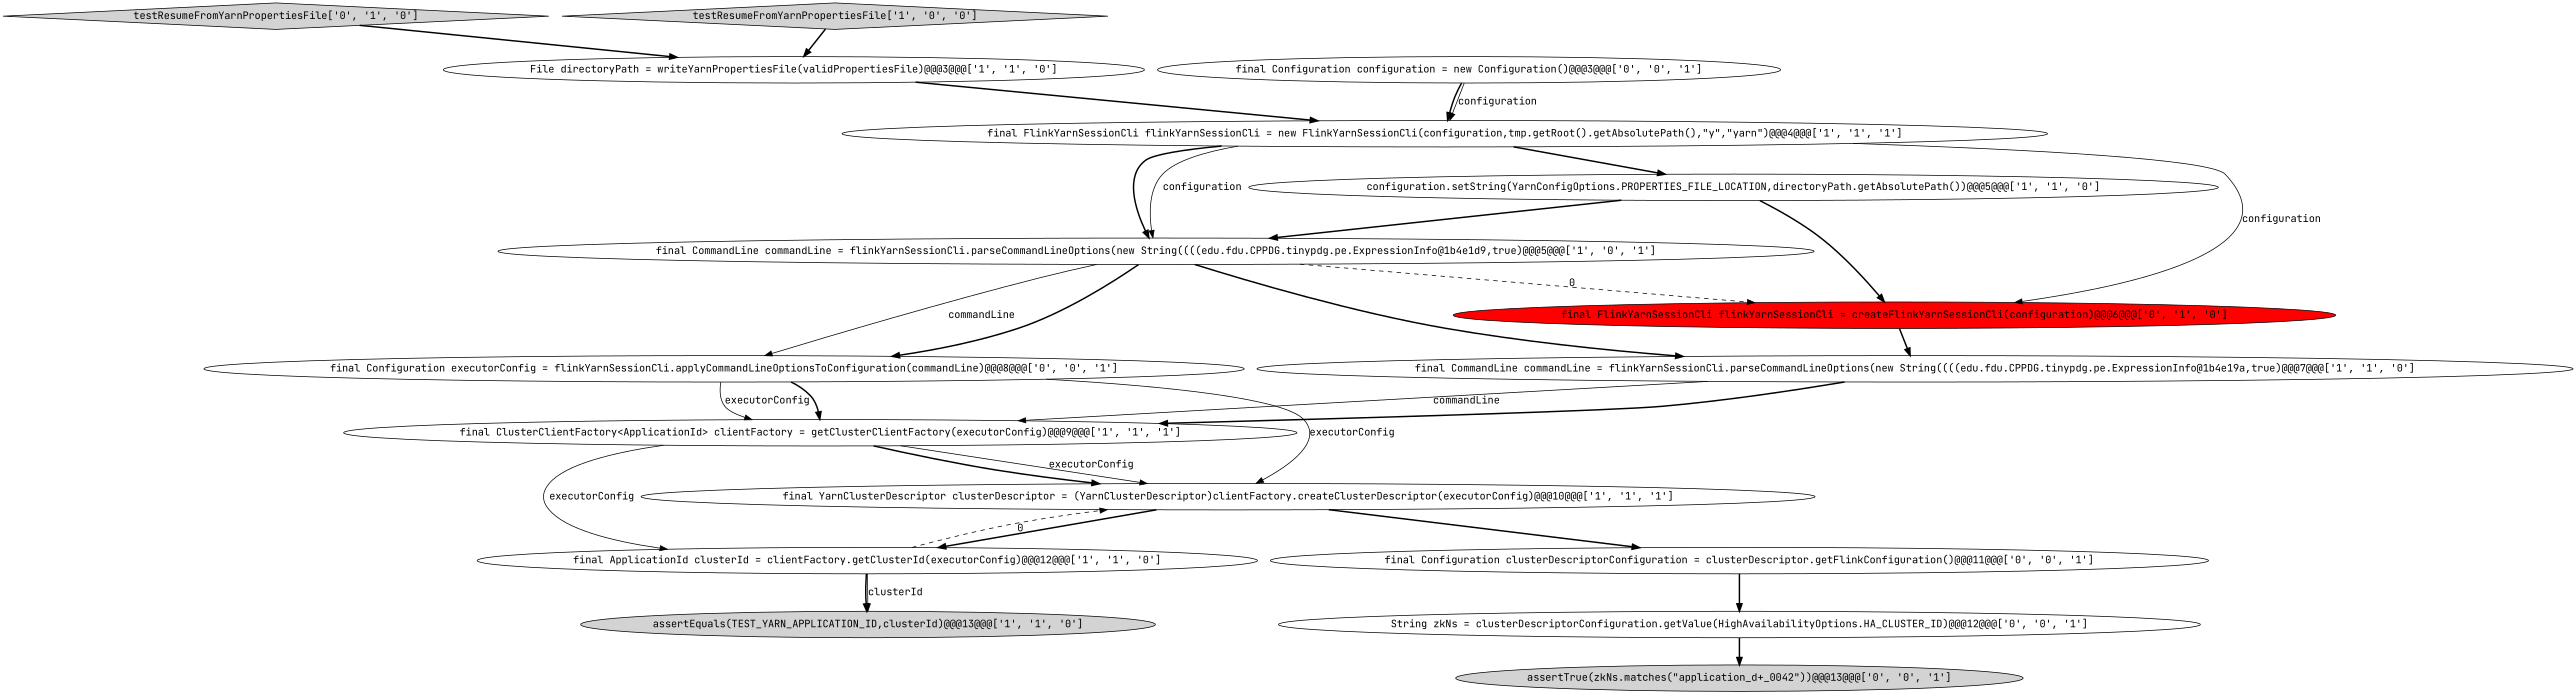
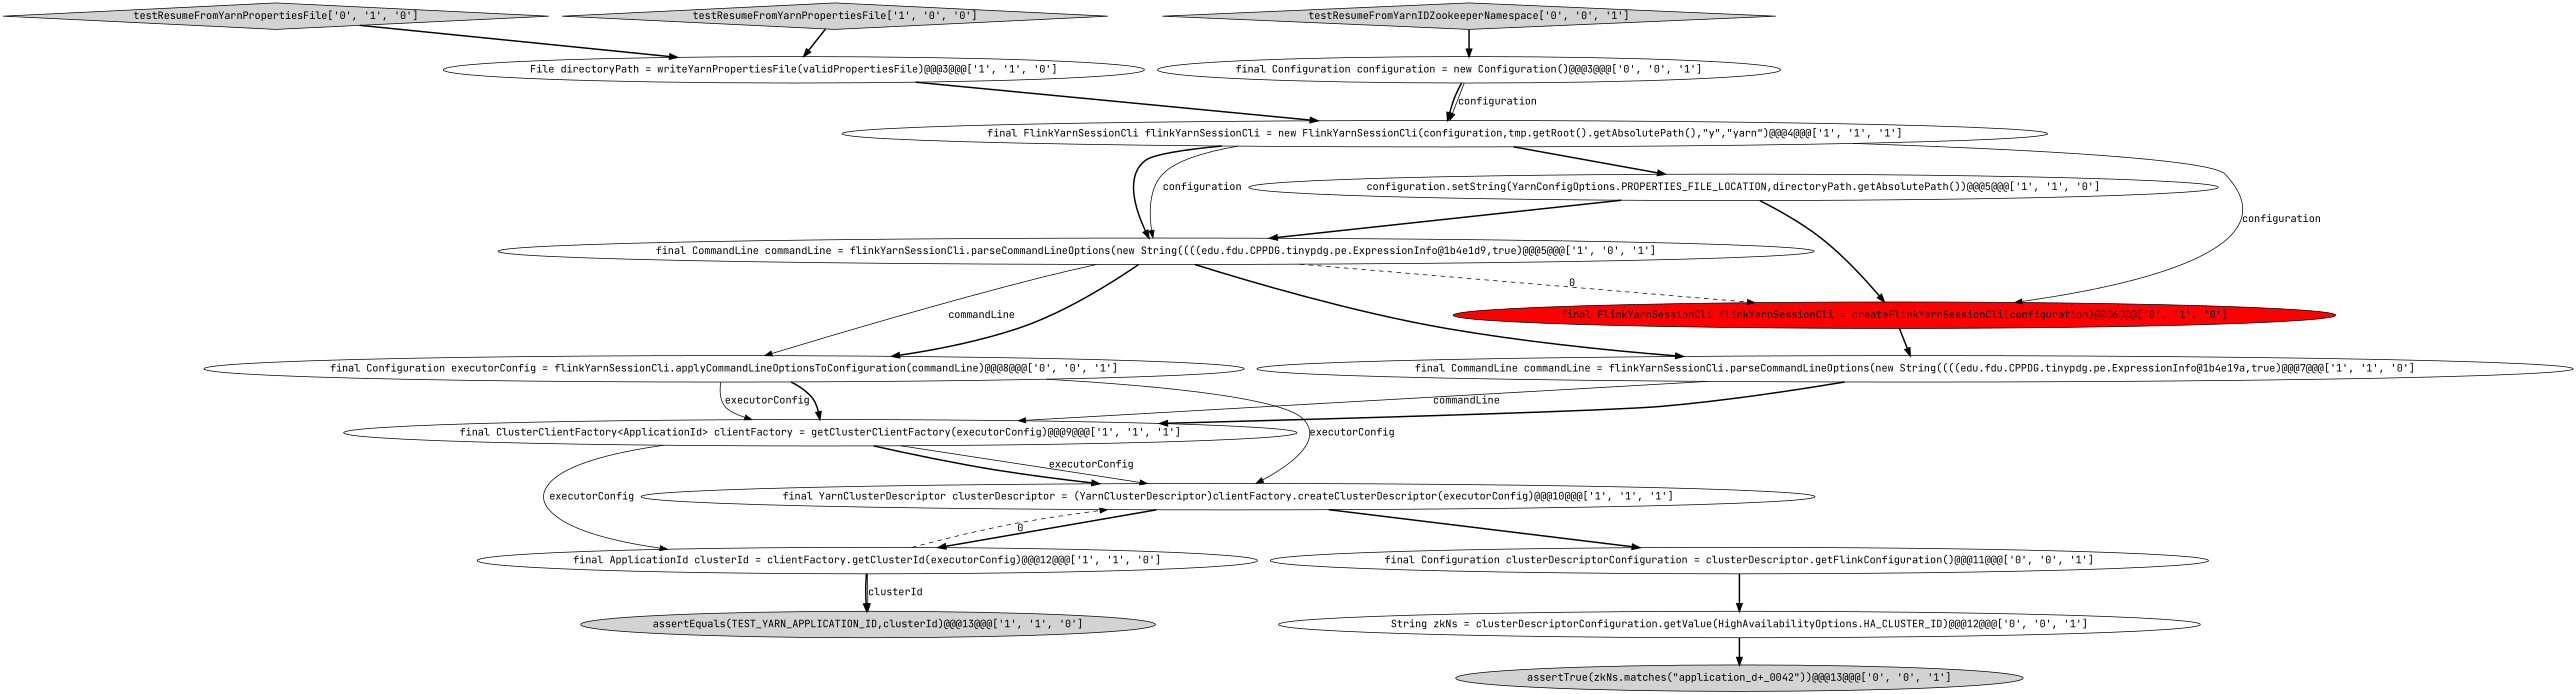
  digraph {
    fontname="JetBrains Mono"
    node [fillcolor=white shape=ellipse style=filled fontname="JetBrains Mono"]
    edge [style=bold fontname="JetBrains Mono"]
    n1 [label="final YarnClusterDescriptor clusterDescriptor = (YarnClusterDescriptor)clientFactory.createClusterDescriptor(executorConfig)@@@10@@@['1', '1', '1']"]
    n2 [label="final ApplicationId clusterId = clientFactory.getClusterId(executorConfig)@@@12@@@['1', '1', '0']"]
    n3 [label="final Configuration clusterDescriptorConfiguration = clusterDescriptor.getFlinkConfiguration()@@@11@@@['0', '0', '1']"]
    n4 [label="final ClusterClientFactory<ApplicationId> clientFactory = getClusterClientFactory(executorConfig)@@@9@@@['1', '1', '1']"]
    n5 [label="String zkNs = clusterDescriptorConfiguration.getValue(HighAvailabilityOptions.HA_CLUSTER_ID)@@@12@@@['0', '0', '1']"]
    n6 [fillcolor=lightgray label="assertTrue(zkNs.matches(\"application_\d+_0042\"))@@@13@@@['0', '0', '1']"]
    n7 [label="final FlinkYarnSessionCli flinkYarnSessionCli = new FlinkYarnSessionCli(configuration,tmp.getRoot().getAbsolutePath(),\"y\",\"yarn\")@@@4@@@['1', '1', '1']"]
    n8 [label="final CommandLine commandLine = flinkYarnSessionCli.parseCommandLineOptions(new String((((edu.fdu.CPPDG.tinypdg.pe.ExpressionInfo@1b4e1d9,true)@@@5@@@['1', '0', '1']"]
    n9 [label="configuration.setString(YarnConfigOptions.PROPERTIES_FILE_LOCATION,directoryPath.getAbsolutePath())@@@5@@@['1', '1', '0']"]
    n10 [fillcolor=red label="final FlinkYarnSessionCli flinkYarnSessionCli = createFlinkYarnSessionCli(configuration)@@@6@@@['0', '1', '0']"]
    n11 [label="final CommandLine commandLine = flinkYarnSessionCli.parseCommandLineOptions(new String((((edu.fdu.CPPDG.tinypdg.pe.ExpressionInfo@1b4e19a,true)@@@7@@@['1', '1', '0']"]
    n12 [label="final Configuration executorConfig = flinkYarnSessionCli.applyCommandLineOptionsToConfiguration(commandLine)@@@8@@@['0', '0', '1']"]
    n13 [fillcolor=lightgray label="assertEquals(TEST_YARN_APPLICATION_ID,clusterId)@@@13@@@['1', '1', '0']"]
    n14 [fillcolor=lightgray label="testResumeFromYarnPropertiesFile['0', '1', '0']" shape=diamond]
    n15 [label="File directoryPath = writeYarnPropertiesFile(validPropertiesFile)@@@3@@@['1', '1', '0']"]
    n16 [fillcolor=lightgray label="testResumeFromYarnPropertiesFile['1', '0', '0']" shape=diamond]
    n17 [label="final Configuration configuration = new Configuration()@@@3@@@['0', '0', '1']"]
+   n18 [fillcolor=lightgray label="testResumeFromYarnIDZookeeperNamespace['0', '0', '1']" shape=diamond]
    n1 -> n2
    n1 -> n3
    n2 -> n1 [label=0 style=dashed]
    n2 -> n13 [label=clusterId style=solid]
    n2 -> n13
    n3 -> n5
    n4 -> n1 [label=executorConfig style=solid]
    n4 -> n1
    n4 -> n2 [label=executorConfig style=solid]
    n5 -> n6
    n7 -> n8
    n7 -> n8 [label=configuration style=solid]
    n7 -> n9
    n7 -> n10 [label=configuration style=solid]
    n8 -> n10 [label=0 style=dashed]
    n8 -> n11
    n8 -> n12 [label=commandLine style=solid]
    n8 -> n12
    n9 -> n8
    n9 -> n10
    n10 -> n11
    n11 -> n4
    n11 -> n4 [label=commandLine style=solid]
    n12 -> n1 [label=executorConfig style=solid]
    n12 -> n4 [label=executorConfig style=solid]
    n12 -> n4
    n14 -> n15
    n15 -> n7
    n16 -> n15
    n17 -> n7 [label=configuration style=solid]
    n17 -> n7
+   n18 -> n17
  }
